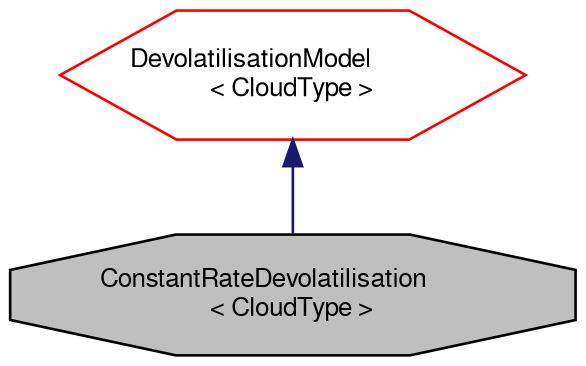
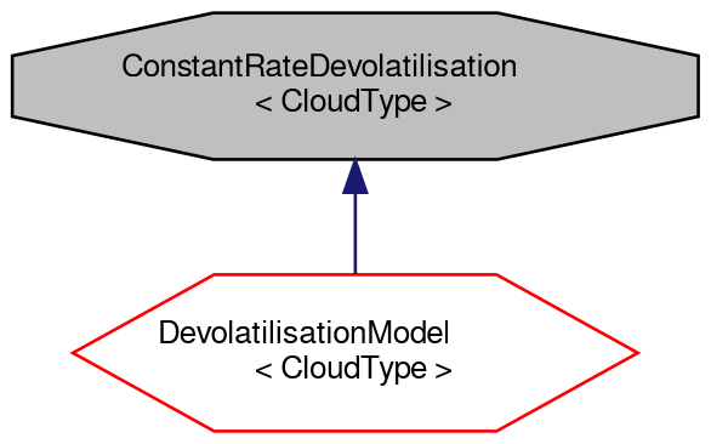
  digraph {
    node [fontname=FreeSans fontsize=10]
    n1 [color=black fillcolor=grey75 fontcolor=black height=0.2 label="ConstantRateDevolatilisation\l\< CloudType \>" shape=octagon style=filled width=0.4]
    n2 [color=red height=0.2 label="DevolatilisationModel\l\< CloudType \>" shape=hexagon width=0.4]
-   n2 -> n1 [color=midnightblue dir=back fontname=FreeSans fontsize=10 labelfontname=FreeSans labelfontsize=10 style=solid]
+   n1 -> n2 [color=midnightblue dir=back fontname=FreeSans fontsize=10 labelfontname=FreeSans labelfontsize=10 style=solid]
  }
